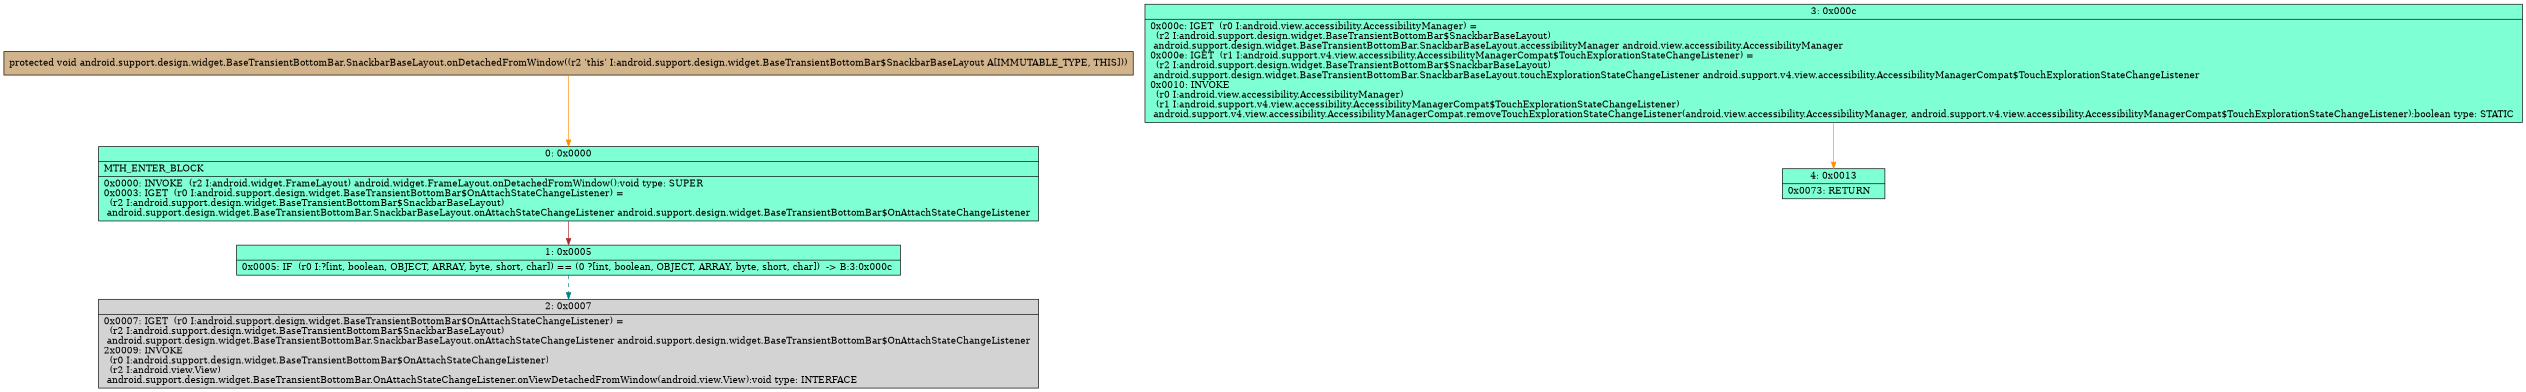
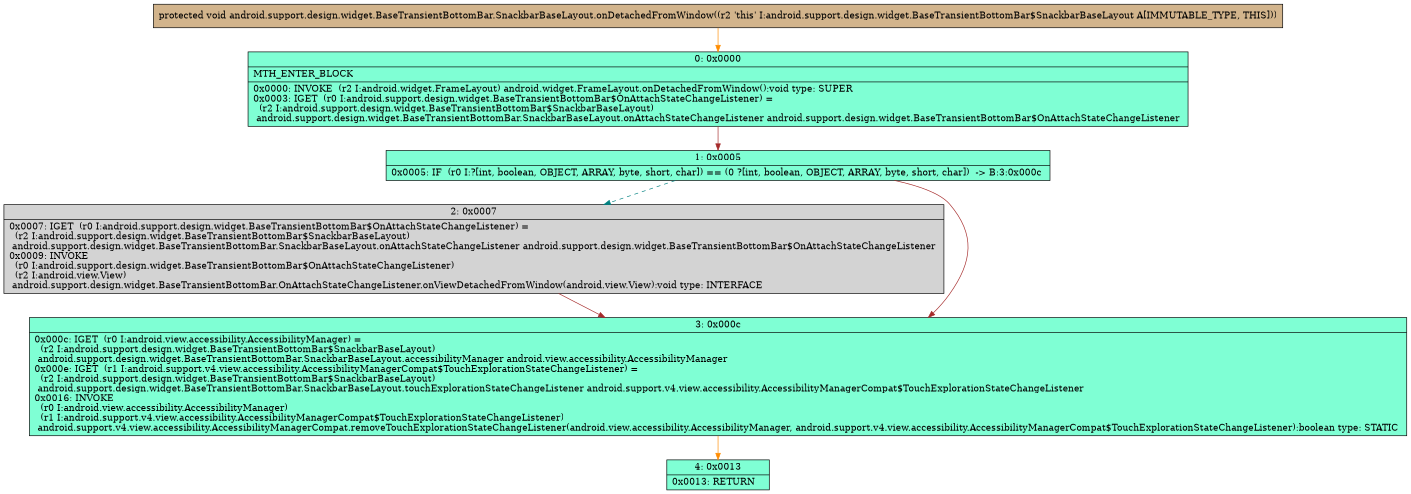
  digraph {
    node [fillcolor=aquamarine shape=record style=filled]
    edge [color=brown]
    n1 [label="{0\:\ 0x0000|MTH_ENTER_BLOCK\l|0x0000: INVOKE  (r2 I:android.widget.FrameLayout) android.widget.FrameLayout.onDetachedFromWindow():void type: SUPER \l0x0003: IGET  (r0 I:android.support.design.widget.BaseTransientBottomBar$OnAttachStateChangeListener) = \l  (r2 I:android.support.design.widget.BaseTransientBottomBar$SnackbarBaseLayout)\l android.support.design.widget.BaseTransientBottomBar.SnackbarBaseLayout.onAttachStateChangeListener android.support.design.widget.BaseTransientBottomBar$OnAttachStateChangeListener \l}"]
    n2 [label="{1\:\ 0x0005|0x0005: IF  (r0 I:?[int, boolean, OBJECT, ARRAY, byte, short, char]) == (0 ?[int, boolean, OBJECT, ARRAY, byte, short, char])  \-\> B:3:0x000c \l}"]
-   n3 [fillcolor=lightgrey label="{2\:\ 0x0007|0x0007: IGET  (r0 I:android.support.design.widget.BaseTransientBottomBar$OnAttachStateChangeListener) = \l  (r2 I:android.support.design.widget.BaseTransientBottomBar$SnackbarBaseLayout)\l android.support.design.widget.BaseTransientBottomBar.SnackbarBaseLayout.onAttachStateChangeListener android.support.design.widget.BaseTransientBottomBar$OnAttachStateChangeListener \l2x0009: INVOKE  \l  (r0 I:android.support.design.widget.BaseTransientBottomBar$OnAttachStateChangeListener)\l  (r2 I:android.view.View)\l android.support.design.widget.BaseTransientBottomBar.OnAttachStateChangeListener.onViewDetachedFromWindow(android.view.View):void type: INTERFACE \l}"]
-   n4 [label="{3\:\ 0x000c|0x000c: IGET  (r0 I:android.view.accessibility.AccessibilityManager) = \l  (r2 I:android.support.design.widget.BaseTransientBottomBar$SnackbarBaseLayout)\l android.support.design.widget.BaseTransientBottomBar.SnackbarBaseLayout.accessibilityManager android.view.accessibility.AccessibilityManager \l0x000e: IGET  (r1 I:android.support.v4.view.accessibility.AccessibilityManagerCompat$TouchExplorationStateChangeListener) = \l  (r2 I:android.support.design.widget.BaseTransientBottomBar$SnackbarBaseLayout)\l android.support.design.widget.BaseTransientBottomBar.SnackbarBaseLayout.touchExplorationStateChangeListener android.support.v4.view.accessibility.AccessibilityManagerCompat$TouchExplorationStateChangeListener \l0x0010: INVOKE  \l  (r0 I:android.view.accessibility.AccessibilityManager)\l  (r1 I:android.support.v4.view.accessibility.AccessibilityManagerCompat$TouchExplorationStateChangeListener)\l android.support.v4.view.accessibility.AccessibilityManagerCompat.removeTouchExplorationStateChangeListener(android.view.accessibility.AccessibilityManager, android.support.v4.view.accessibility.AccessibilityManagerCompat$TouchExplorationStateChangeListener):boolean type: STATIC \l}"]
-   n5 [label="{4\:\ 0x0013|0x0073: RETURN   \l}"]
+   n3 [fillcolor=lightgrey label="{2\:\ 0x0007|0x0007: IGET  (r0 I:android.support.design.widget.BaseTransientBottomBar$OnAttachStateChangeListener) = \l  (r2 I:android.support.design.widget.BaseTransientBottomBar$SnackbarBaseLayout)\l android.support.design.widget.BaseTransientBottomBar.SnackbarBaseLayout.onAttachStateChangeListener android.support.design.widget.BaseTransientBottomBar$OnAttachStateChangeListener \l0x0009: INVOKE  \l  (r0 I:android.support.design.widget.BaseTransientBottomBar$OnAttachStateChangeListener)\l  (r2 I:android.view.View)\l android.support.design.widget.BaseTransientBottomBar.OnAttachStateChangeListener.onViewDetachedFromWindow(android.view.View):void type: INTERFACE \l}"]
+   n4 [label="{3\:\ 0x000c|0x000c: IGET  (r0 I:android.view.accessibility.AccessibilityManager) = \l  (r2 I:android.support.design.widget.BaseTransientBottomBar$SnackbarBaseLayout)\l android.support.design.widget.BaseTransientBottomBar.SnackbarBaseLayout.accessibilityManager android.view.accessibility.AccessibilityManager \l0x000e: IGET  (r1 I:android.support.v4.view.accessibility.AccessibilityManagerCompat$TouchExplorationStateChangeListener) = \l  (r2 I:android.support.design.widget.BaseTransientBottomBar$SnackbarBaseLayout)\l android.support.design.widget.BaseTransientBottomBar.SnackbarBaseLayout.touchExplorationStateChangeListener android.support.v4.view.accessibility.AccessibilityManagerCompat$TouchExplorationStateChangeListener \l0x0016: INVOKE  \l  (r0 I:android.view.accessibility.AccessibilityManager)\l  (r1 I:android.support.v4.view.accessibility.AccessibilityManagerCompat$TouchExplorationStateChangeListener)\l android.support.v4.view.accessibility.AccessibilityManagerCompat.removeTouchExplorationStateChangeListener(android.view.accessibility.AccessibilityManager, android.support.v4.view.accessibility.AccessibilityManagerCompat$TouchExplorationStateChangeListener):boolean type: STATIC \l}"]
+   n5 [label="{4\:\ 0x0013|0x0013: RETURN   \l}"]
    n6 [fillcolor=tan label="{protected void android.support.design.widget.BaseTransientBottomBar.SnackbarBaseLayout.onDetachedFromWindow((r2 'this' I:android.support.design.widget.BaseTransientBottomBar$SnackbarBaseLayout A[IMMUTABLE_TYPE, THIS])) }"]
    n1 -> n2
    n2 -> n3 [color=teal style=dashed]
+   n2 -> n4
+   n3 -> n4
    n4 -> n5 [color=darkorange]
    n6 -> n1 [color=darkorange]
  }
